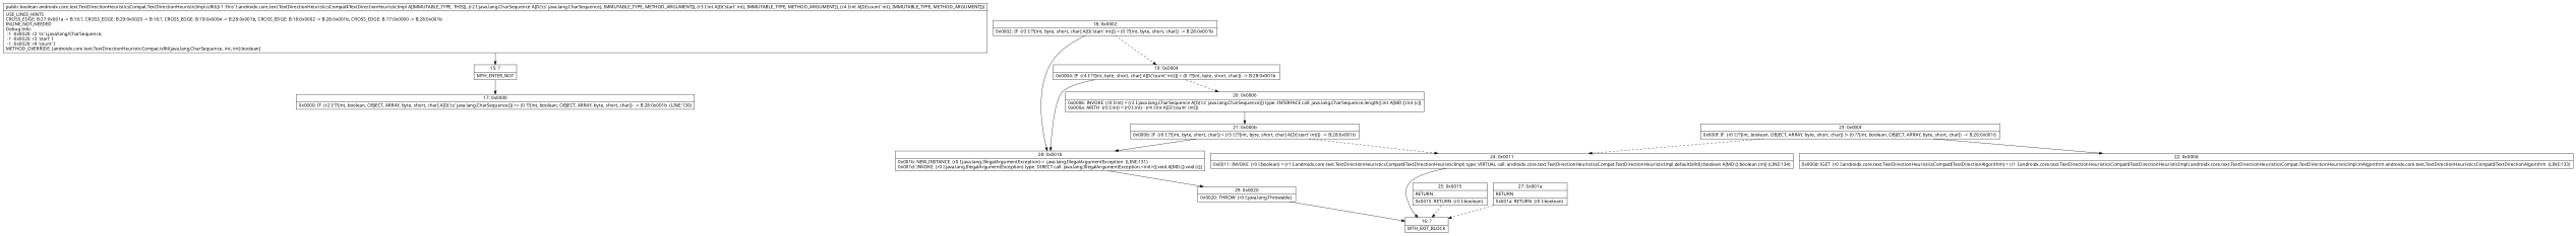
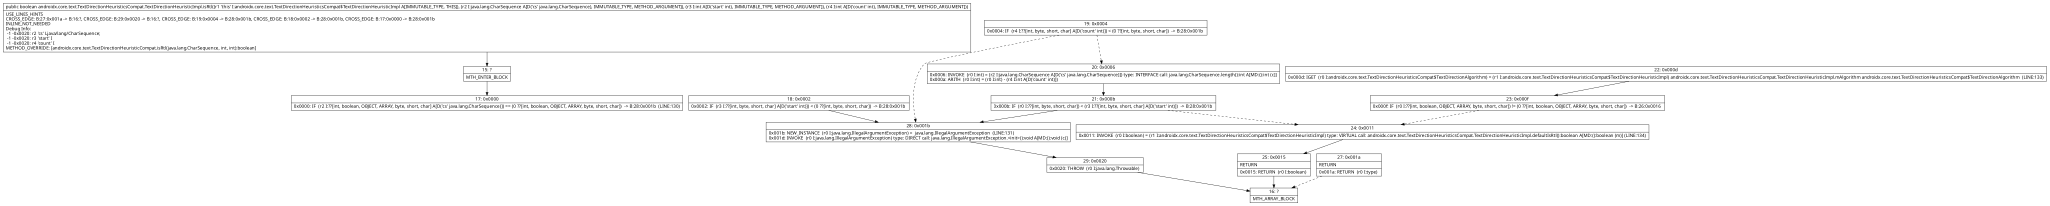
  digraph {
    fontname="Noto Sans"
    node [fontname="Noto Sans" shape=record]
    edge [fontname="Noto Sans"]
-   n1 [label="{15\:\ ?|MTH_ENTER_NOT\l}"]
+   n1 [label="{15\:\ ?|MTH_ENTER_BLOCK\l}"]
    n2 [label="{17\:\ 0x0000|0x0000: IF  (r2 I:??[int, boolean, OBJECT, ARRAY, byte, short, char] A[D('cs' java.lang.CharSequence)]) == (0 ??[int, boolean, OBJECT, ARRAY, byte, short, char])  \-\> B:28:0x001b  (LINE:130)\l}"]
    n3 [label="{18\:\ 0x0002|0x0002: IF  (r3 I:??[int, byte, short, char] A[D('start' int)]) \< (0 ??[int, byte, short, char])  \-\> B:28:0x001b \l}"]
    n4 [label="{28\:\ 0x001b|0x001b: NEW_INSTANCE  (r0 I:java.lang.IllegalArgumentException) =  java.lang.IllegalArgumentException  (LINE:131)\l0x001d: INVOKE  (r0 I:java.lang.IllegalArgumentException) type: DIRECT call: java.lang.IllegalArgumentException.\<init\>():void A[MD:():void (c)]\l}"]
    n5 [label="{19\:\ 0x0004|0x0004: IF  (r4 I:??[int, byte, short, char] A[D('count' int)]) \< (0 ??[int, byte, short, char])  \-\> B:28:0x001b \l}"]
    n6 [label="{29\:\ 0x0020|0x0020: THROW  (r0 I:java.lang.Throwable) \l}"]
    n7 [label="{20\:\ 0x0006|0x0006: INVOKE  (r0 I:int) = (r2 I:java.lang.CharSequence A[D('cs' java.lang.CharSequence)]) type: INTERFACE call: java.lang.CharSequence.length():int A[MD:():int (c)]\l0x000a: ARITH  (r0 I:int) = (r0 I:int) \- (r4 I:int A[D('count' int)]) \l}"]
    n8 [label="{21\:\ 0x000b|0x000b: IF  (r0 I:??[int, byte, short, char]) \< (r3 I:??[int, byte, short, char] A[D('start' int)])  \-\> B:28:0x001b \l}"]
    n9 [label="{24\:\ 0x0011|0x0011: INVOKE  (r0 I:boolean) = (r1 I:androidx.core.text.TextDirectionHeuristicsCompat$TextDirectionHeuristicImpl) type: VIRTUAL call: androidx.core.text.TextDirectionHeuristicsCompat.TextDirectionHeuristicImpl.defaultIsRtl():boolean A[MD:():boolean (m)] (LINE:134)\l}"]
    n10 [label="{22\:\ 0x000d|0x000d: IGET  (r0 I:androidx.core.text.TextDirectionHeuristicsCompat$TextDirectionAlgorithm) = (r1 I:androidx.core.text.TextDirectionHeuristicsCompat$TextDirectionHeuristicImpl) androidx.core.text.TextDirectionHeuristicsCompat.TextDirectionHeuristicImpl.mAlgorithm androidx.core.text.TextDirectionHeuristicsCompat$TextDirectionAlgorithm  (LINE:133)\l}"]
    n11 [label="{23\:\ 0x000f|0x000f: IF  (r0 I:??[int, boolean, OBJECT, ARRAY, byte, short, char]) != (0 ??[int, boolean, OBJECT, ARRAY, byte, short, char])  \-\> B:26:0x0016 \l}"]
    n12 [label="{25\:\ 0x0015|RETURN\l|0x0015: RETURN  (r0 I:boolean) \l}"]
-   n13 [label="{16\:\ ?|MTH_EXIT_BLOCK\l}"]
-   n14 [label="{27\:\ 0x001a|RETURN\l|0x001a: RETURN  (r0 I:boolean) \l}"]
+   n13 [label="{16\:\ ?|MTH_ARRAY_BLOCK\l}"]
+   n14 [label="{27\:\ 0x001a|RETURN\l|0x001a: RETURN  (r0 I:type) \l}"]
    n15 [label="{public boolean androidx.core.text.TextDirectionHeuristicsCompat.TextDirectionHeuristicImpl.isRtl((r1 'this' I:androidx.core.text.TextDirectionHeuristicsCompat$TextDirectionHeuristicImpl A[IMMUTABLE_TYPE, THIS]), (r2 I:java.lang.CharSequence A[D('cs' java.lang.CharSequence), IMMUTABLE_TYPE, METHOD_ARGUMENT]), (r3 I:int A[D('start' int), IMMUTABLE_TYPE, METHOD_ARGUMENT]), (r4 I:int A[D('count' int), IMMUTABLE_TYPE, METHOD_ARGUMENT]))  | USE_LINES_HINTS\lCROSS_EDGE: B:27:0x001a \-\> B:16:?, CROSS_EDGE: B:29:0x0020 \-\> B:16:?, CROSS_EDGE: B:19:0x0004 \-\> B:28:0x001b, CROSS_EDGE: B:18:0x0002 \-\> B:28:0x001b, CROSS_EDGE: B:17:0x0000 \-\> B:28:0x001b\lINLINE_NOT_NEEDED\lDebug Info:\l  \-1 \-0x0020: r2 'cs' Ljava\/lang\/CharSequence;\l  \-1 \-0x0020: r3 'start' I\l  \-1 \-0x0020: r4 'count' I\lMETHOD_OVERRIDE: [androidx.core.text.TextDirectionHeuristicCompat.isRtl(java.lang.CharSequence, int, int):boolean]\l}"]
    n1 -> n2
    n3 -> n4
-   n3 -> n5 [style=dashed]
    n4 -> n6
-   n5 -> n4
+   n5 -> n4 [style=dashed]
    n5 -> n7 [style=dashed]
    n6 -> n13
    n7 -> n8
    n8 -> n4
    n8 -> n9 [style=dashed]
-   n9 -> n13
-   n11 -> n10
+   n9 -> n12
+   n10 -> n11
    n11 -> n9 [style=dashed]
-   n12 -> n13 [style=dashed]
+   n12 -> n13
    n14 -> n13 [style=dashed]
    n15 -> n1
  }
